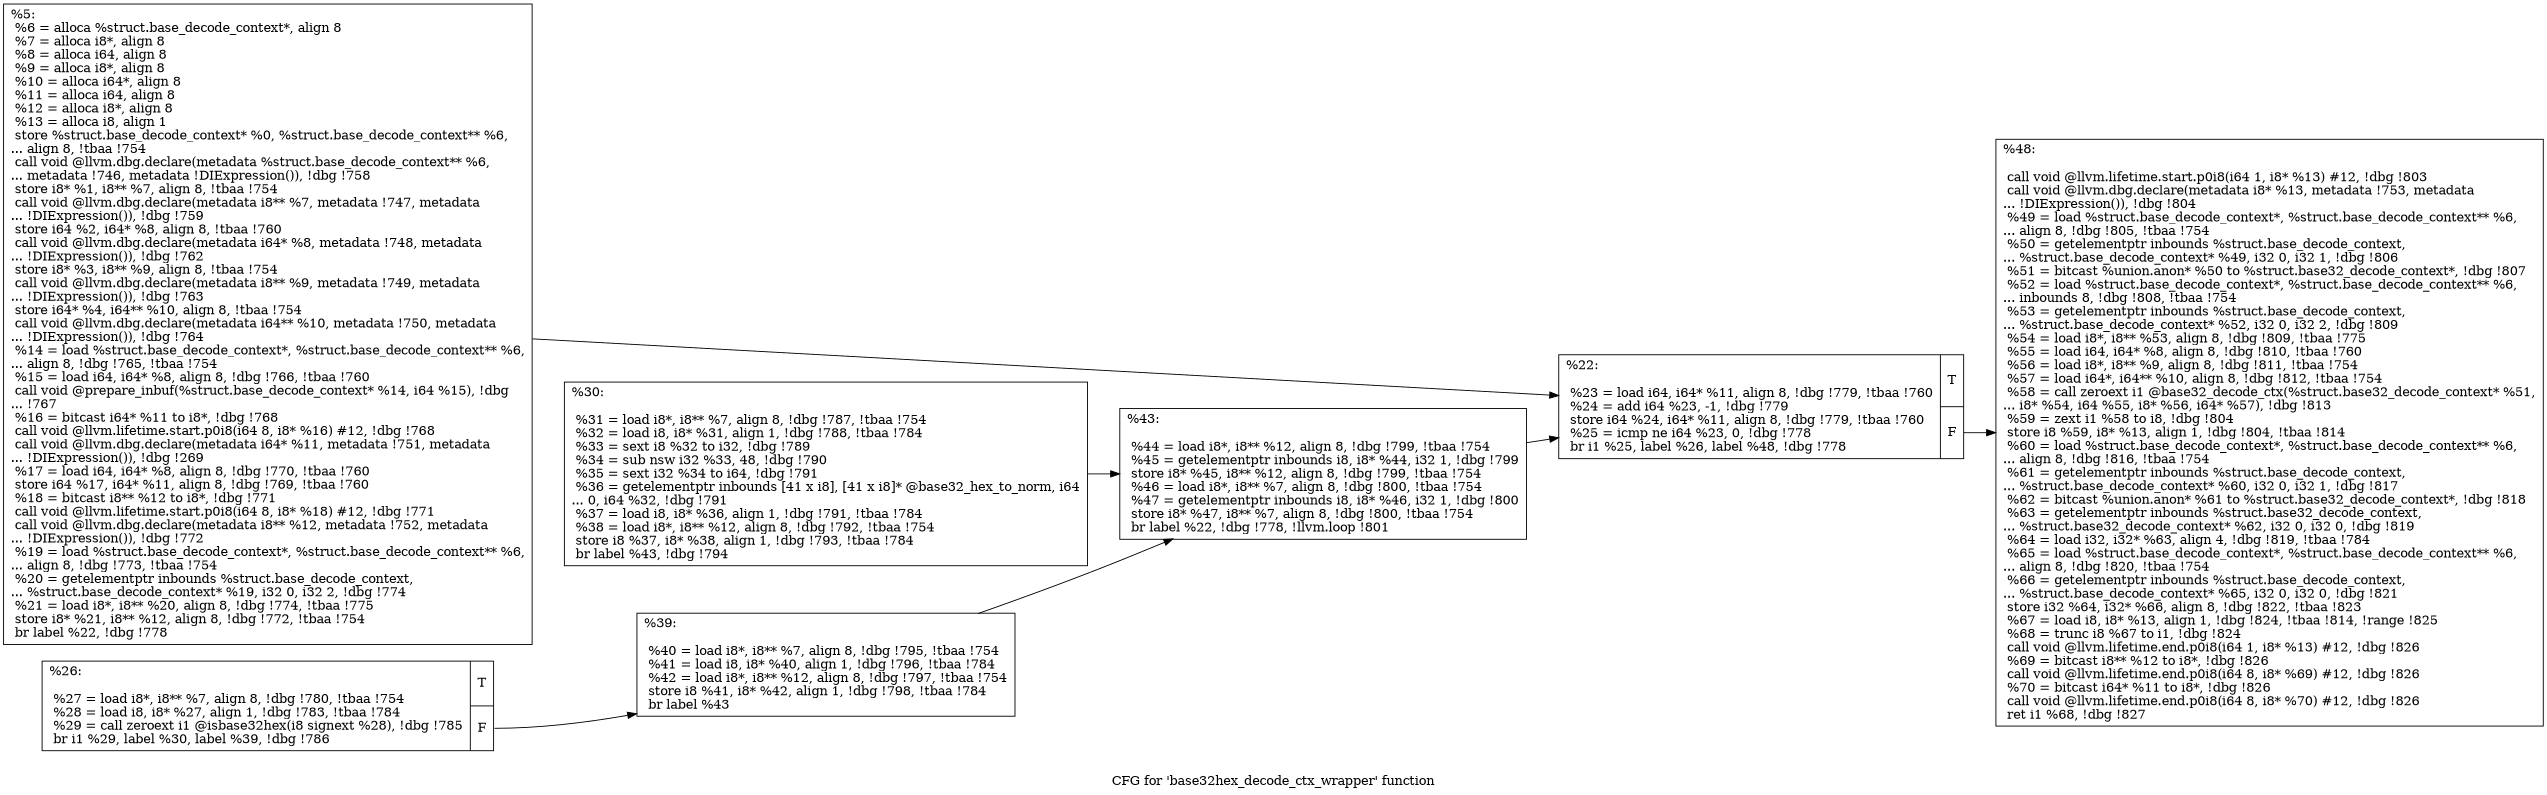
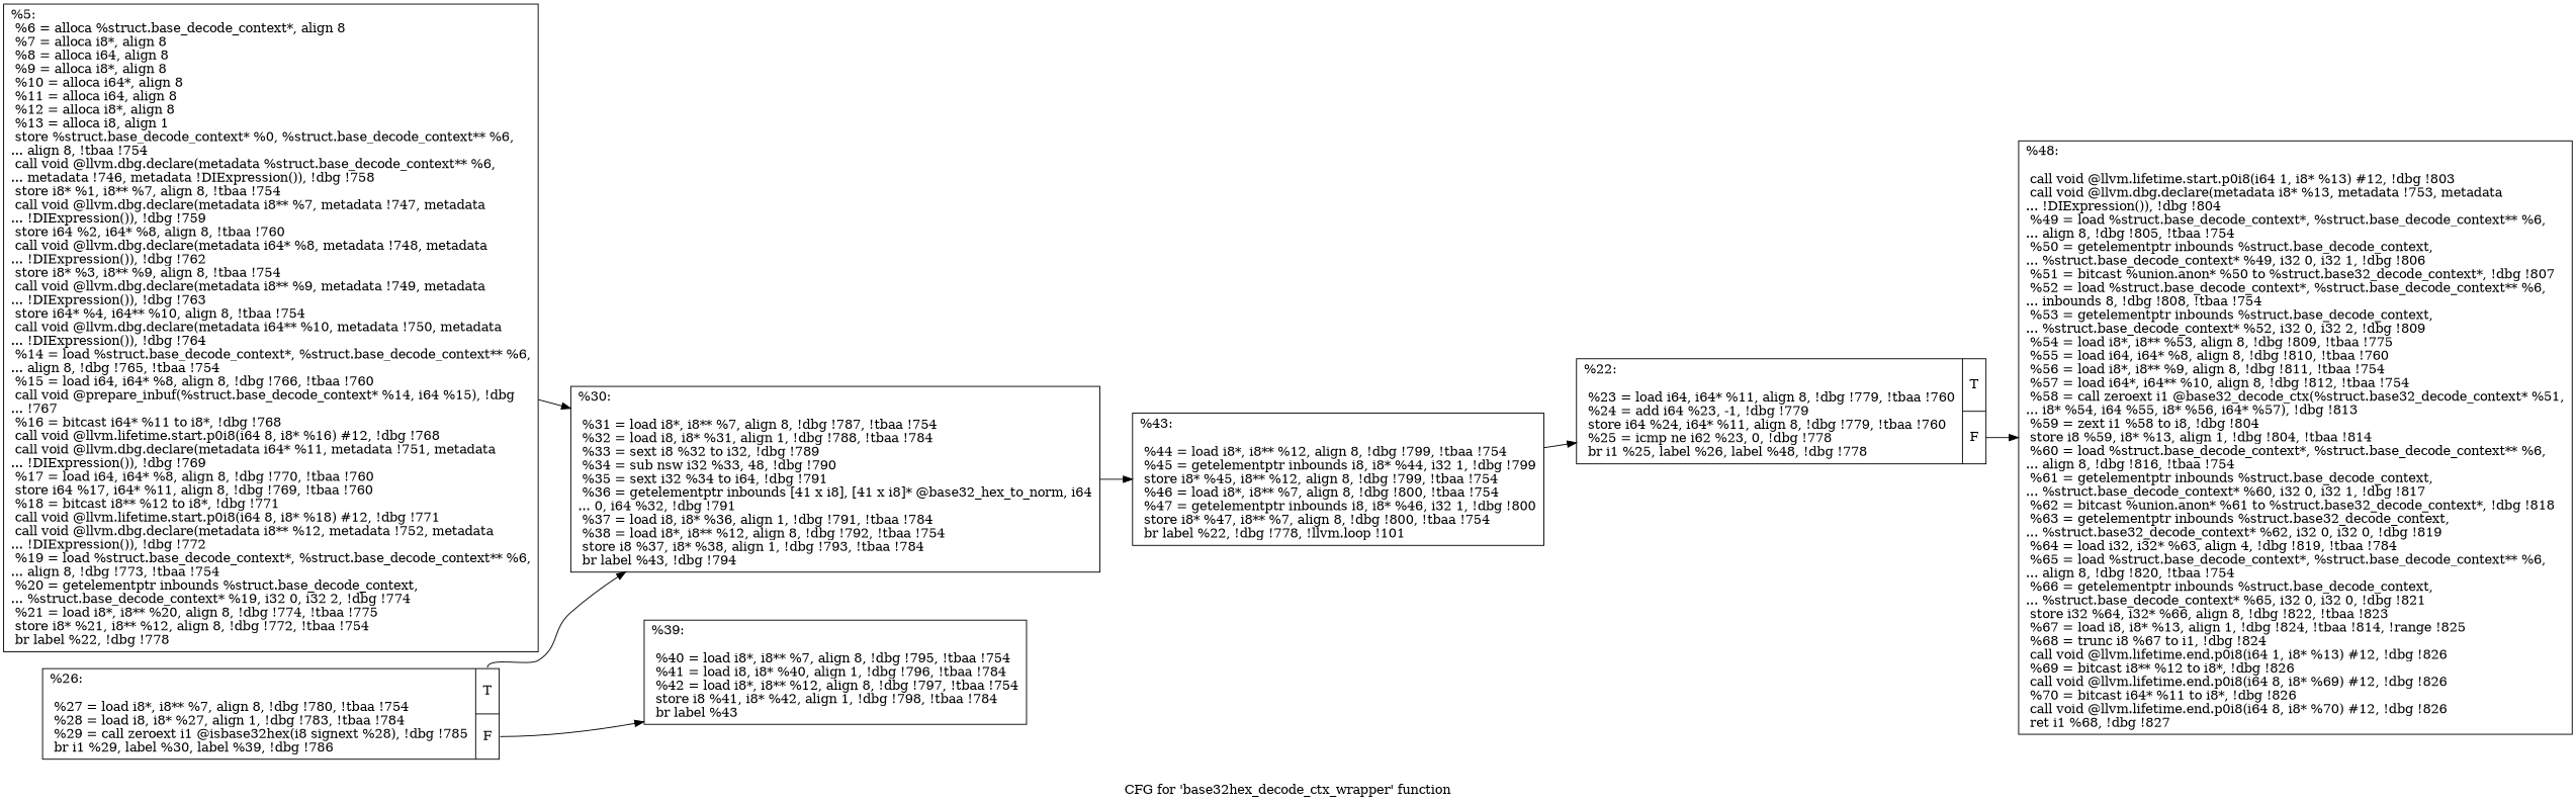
  digraph {
    label="CFG for 'base32hex_decode_ctx_wrapper' function"
    rankdir=LR
    node [shape=record]
-   n1 [label="{%5:\l  %6 = alloca %struct.base_decode_context*, align 8\l  %7 = alloca i8*, align 8\l  %8 = alloca i64, align 8\l  %9 = alloca i8*, align 8\l  %10 = alloca i64*, align 8\l  %11 = alloca i64, align 8\l  %12 = alloca i8*, align 8\l  %13 = alloca i8, align 1\l  store %struct.base_decode_context* %0, %struct.base_decode_context** %6,\l... align 8, !tbaa !754\l  call void @llvm.dbg.declare(metadata %struct.base_decode_context** %6,\l... metadata !746, metadata !DIExpression()), !dbg !758\l  store i8* %1, i8** %7, align 8, !tbaa !754\l  call void @llvm.dbg.declare(metadata i8** %7, metadata !747, metadata\l... !DIExpression()), !dbg !759\l  store i64 %2, i64* %8, align 8, !tbaa !760\l  call void @llvm.dbg.declare(metadata i64* %8, metadata !748, metadata\l... !DIExpression()), !dbg !762\l  store i8* %3, i8** %9, align 8, !tbaa !754\l  call void @llvm.dbg.declare(metadata i8** %9, metadata !749, metadata\l... !DIExpression()), !dbg !763\l  store i64* %4, i64** %10, align 8, !tbaa !754\l  call void @llvm.dbg.declare(metadata i64** %10, metadata !750, metadata\l... !DIExpression()), !dbg !764\l  %14 = load %struct.base_decode_context*, %struct.base_decode_context** %6,\l... align 8, !dbg !765, !tbaa !754\l  %15 = load i64, i64* %8, align 8, !dbg !766, !tbaa !760\l  call void @prepare_inbuf(%struct.base_decode_context* %14, i64 %15), !dbg\l... !767\l  %16 = bitcast i64* %11 to i8*, !dbg !768\l  call void @llvm.lifetime.start.p0i8(i64 8, i8* %16) #12, !dbg !768\l  call void @llvm.dbg.declare(metadata i64* %11, metadata !751, metadata\l... !DIExpression()), !dbg !269\l  %17 = load i64, i64* %8, align 8, !dbg !770, !tbaa !760\l  store i64 %17, i64* %11, align 8, !dbg !769, !tbaa !760\l  %18 = bitcast i8** %12 to i8*, !dbg !771\l  call void @llvm.lifetime.start.p0i8(i64 8, i8* %18) #12, !dbg !771\l  call void @llvm.dbg.declare(metadata i8** %12, metadata !752, metadata\l... !DIExpression()), !dbg !772\l  %19 = load %struct.base_decode_context*, %struct.base_decode_context** %6,\l... align 8, !dbg !773, !tbaa !754\l  %20 = getelementptr inbounds %struct.base_decode_context,\l... %struct.base_decode_context* %19, i32 0, i32 2, !dbg !774\l  %21 = load i8*, i8** %20, align 8, !dbg !774, !tbaa !775\l  store i8* %21, i8** %12, align 8, !dbg !772, !tbaa !754\l  br label %22, !dbg !778\l}"]
-   n2 [label="{%22:\l\l  %23 = load i64, i64* %11, align 8, !dbg !779, !tbaa !760\l  %24 = add i64 %23, -1, !dbg !779\l  store i64 %24, i64* %11, align 8, !dbg !779, !tbaa !760\l  %25 = icmp ne i64 %23, 0, !dbg !778\l  br i1 %25, label %26, label %48, !dbg !778\l|{<s0>T|<s1>F}}"]
+   n1 [label="{%5:\l  %6 = alloca %struct.base_decode_context*, align 8\l  %7 = alloca i8*, align 8\l  %8 = alloca i64, align 8\l  %9 = alloca i8*, align 8\l  %10 = alloca i64*, align 8\l  %11 = alloca i64, align 8\l  %12 = alloca i8*, align 8\l  %13 = alloca i8, align 1\l  store %struct.base_decode_context* %0, %struct.base_decode_context** %6,\l... align 8, !tbaa !754\l  call void @llvm.dbg.declare(metadata %struct.base_decode_context** %6,\l... metadata !746, metadata !DIExpression()), !dbg !758\l  store i8* %1, i8** %7, align 8, !tbaa !754\l  call void @llvm.dbg.declare(metadata i8** %7, metadata !747, metadata\l... !DIExpression()), !dbg !759\l  store i64 %2, i64* %8, align 8, !tbaa !760\l  call void @llvm.dbg.declare(metadata i64* %8, metadata !748, metadata\l... !DIExpression()), !dbg !762\l  store i8* %3, i8** %9, align 8, !tbaa !754\l  call void @llvm.dbg.declare(metadata i8** %9, metadata !749, metadata\l... !DIExpression()), !dbg !763\l  store i64* %4, i64** %10, align 8, !tbaa !754\l  call void @llvm.dbg.declare(metadata i64** %10, metadata !750, metadata\l... !DIExpression()), !dbg !764\l  %14 = load %struct.base_decode_context*, %struct.base_decode_context** %6,\l... align 8, !dbg !765, !tbaa !754\l  %15 = load i64, i64* %8, align 8, !dbg !766, !tbaa !760\l  call void @prepare_inbuf(%struct.base_decode_context* %14, i64 %15), !dbg\l... !767\l  %16 = bitcast i64* %11 to i8*, !dbg !768\l  call void @llvm.lifetime.start.p0i8(i64 8, i8* %16) #12, !dbg !768\l  call void @llvm.dbg.declare(metadata i64* %11, metadata !751, metadata\l... !DIExpression()), !dbg !769\l  %17 = load i64, i64* %8, align 8, !dbg !770, !tbaa !760\l  store i64 %17, i64* %11, align 8, !dbg !769, !tbaa !760\l  %18 = bitcast i8** %12 to i8*, !dbg !771\l  call void @llvm.lifetime.start.p0i8(i64 8, i8* %18) #12, !dbg !771\l  call void @llvm.dbg.declare(metadata i8** %12, metadata !752, metadata\l... !DIExpression()), !dbg !772\l  %19 = load %struct.base_decode_context*, %struct.base_decode_context** %6,\l... align 8, !dbg !773, !tbaa !754\l  %20 = getelementptr inbounds %struct.base_decode_context,\l... %struct.base_decode_context* %19, i32 0, i32 2, !dbg !774\l  %21 = load i8*, i8** %20, align 8, !dbg !774, !tbaa !775\l  store i8* %21, i8** %12, align 8, !dbg !772, !tbaa !754\l  br label %22, !dbg !778\l}"]
+   n2 [label="{%22:\l\l  %23 = load i64, i64* %11, align 8, !dbg !779, !tbaa !760\l  %24 = add i64 %23, -1, !dbg !779\l  store i64 %24, i64* %11, align 8, !dbg !779, !tbaa !760\l  %25 = icmp ne i62 %23, 0, !dbg !778\l  br i1 %25, label %26, label %48, !dbg !778\l|{<s0>T|<s1>F}}"]
    n3 [label="{%48:\l\l  call void @llvm.lifetime.start.p0i8(i64 1, i8* %13) #12, !dbg !803\l  call void @llvm.dbg.declare(metadata i8* %13, metadata !753, metadata\l... !DIExpression()), !dbg !804\l  %49 = load %struct.base_decode_context*, %struct.base_decode_context** %6,\l... align 8, !dbg !805, !tbaa !754\l  %50 = getelementptr inbounds %struct.base_decode_context,\l... %struct.base_decode_context* %49, i32 0, i32 1, !dbg !806\l  %51 = bitcast %union.anon* %50 to %struct.base32_decode_context*, !dbg !807\l  %52 = load %struct.base_decode_context*, %struct.base_decode_context** %6,\l... inbounds 8, !dbg !808, !tbaa !754\l  %53 = getelementptr inbounds %struct.base_decode_context,\l... %struct.base_decode_context* %52, i32 0, i32 2, !dbg !809\l  %54 = load i8*, i8** %53, align 8, !dbg !809, !tbaa !775\l  %55 = load i64, i64* %8, align 8, !dbg !810, !tbaa !760\l  %56 = load i8*, i8** %9, align 8, !dbg !811, !tbaa !754\l  %57 = load i64*, i64** %10, align 8, !dbg !812, !tbaa !754\l  %58 = call zeroext i1 @base32_decode_ctx(%struct.base32_decode_context* %51,\l... i8* %54, i64 %55, i8* %56, i64* %57), !dbg !813\l  %59 = zext i1 %58 to i8, !dbg !804\l  store i8 %59, i8* %13, align 1, !dbg !804, !tbaa !814\l  %60 = load %struct.base_decode_context*, %struct.base_decode_context** %6,\l... align 8, !dbg !816, !tbaa !754\l  %61 = getelementptr inbounds %struct.base_decode_context,\l... %struct.base_decode_context* %60, i32 0, i32 1, !dbg !817\l  %62 = bitcast %union.anon* %61 to %struct.base32_decode_context*, !dbg !818\l  %63 = getelementptr inbounds %struct.base32_decode_context,\l... %struct.base32_decode_context* %62, i32 0, i32 0, !dbg !819\l  %64 = load i32, i32* %63, align 4, !dbg !819, !tbaa !784\l  %65 = load %struct.base_decode_context*, %struct.base_decode_context** %6,\l... align 8, !dbg !820, !tbaa !754\l  %66 = getelementptr inbounds %struct.base_decode_context,\l... %struct.base_decode_context* %65, i32 0, i32 0, !dbg !821\l  store i32 %64, i32* %66, align 8, !dbg !822, !tbaa !823\l  %67 = load i8, i8* %13, align 1, !dbg !824, !tbaa !814, !range !825\l  %68 = trunc i8 %67 to i1, !dbg !824\l  call void @llvm.lifetime.end.p0i8(i64 1, i8* %13) #12, !dbg !826\l  %69 = bitcast i8** %12 to i8*, !dbg !826\l  call void @llvm.lifetime.end.p0i8(i64 8, i8* %69) #12, !dbg !826\l  %70 = bitcast i64* %11 to i8*, !dbg !826\l  call void @llvm.lifetime.end.p0i8(i64 8, i8* %70) #12, !dbg !826\l  ret i1 %68, !dbg !827\l}"]
    n4 [label="{%26:\l\l  %27 = load i8*, i8** %7, align 8, !dbg !780, !tbaa !754\l  %28 = load i8, i8* %27, align 1, !dbg !783, !tbaa !784\l  %29 = call zeroext i1 @isbase32hex(i8 signext %28), !dbg !785\l  br i1 %29, label %30, label %39, !dbg !786\l|{<s0>T|<s1>F}}"]
    n5 [label="{%30:\l\l  %31 = load i8*, i8** %7, align 8, !dbg !787, !tbaa !754\l  %32 = load i8, i8* %31, align 1, !dbg !788, !tbaa !784\l  %33 = sext i8 %32 to i32, !dbg !789\l  %34 = sub nsw i32 %33, 48, !dbg !790\l  %35 = sext i32 %34 to i64, !dbg !791\l  %36 = getelementptr inbounds [41 x i8], [41 x i8]* @base32_hex_to_norm, i64\l... 0, i64 %32, !dbg !791\l  %37 = load i8, i8* %36, align 1, !dbg !791, !tbaa !784\l  %38 = load i8*, i8** %12, align 8, !dbg !792, !tbaa !754\l  store i8 %37, i8* %38, align 1, !dbg !793, !tbaa !784\l  br label %43, !dbg !794\l}"]
    n6 [label="{%39:\l\l  %40 = load i8*, i8** %7, align 8, !dbg !795, !tbaa !754\l  %41 = load i8, i8* %40, align 1, !dbg !796, !tbaa !784\l  %42 = load i8*, i8** %12, align 8, !dbg !797, !tbaa !754\l  store i8 %41, i8* %42, align 1, !dbg !798, !tbaa !784\l  br label %43\l}"]
-   n7 [label="{%43:\l\l  %44 = load i8*, i8** %12, align 8, !dbg !799, !tbaa !754\l  %45 = getelementptr inbounds i8, i8* %44, i32 1, !dbg !799\l  store i8* %45, i8** %12, align 8, !dbg !799, !tbaa !754\l  %46 = load i8*, i8** %7, align 8, !dbg !800, !tbaa !754\l  %47 = getelementptr inbounds i8, i8* %46, i32 1, !dbg !800\l  store i8* %47, i8** %7, align 8, !dbg !800, !tbaa !754\l  br label %22, !dbg !778, !llvm.loop !801\l}"]
-   n1 -> n2
+   n7 [label="{%43:\l\l  %44 = load i8*, i8** %12, align 8, !dbg !799, !tbaa !754\l  %45 = getelementptr inbounds i8, i8* %44, i32 1, !dbg !799\l  store i8* %45, i8** %12, align 8, !dbg !799, !tbaa !754\l  %46 = load i8*, i8** %7, align 8, !dbg !800, !tbaa !754\l  %47 = getelementptr inbounds i8, i8* %46, i32 1, !dbg !800\l  store i8* %47, i8** %7, align 8, !dbg !800, !tbaa !754\l  br label %22, !dbg !778, !llvm.loop !101\l}"]
+   n1 -> n5
    n2 -> n3 [tailport=s1]
+   n4 -> n5 [tailport=s0]
    n4 -> n6 [tailport=s1]
    n5 -> n7
-   n6 -> n7
    n7 -> n2
  }
